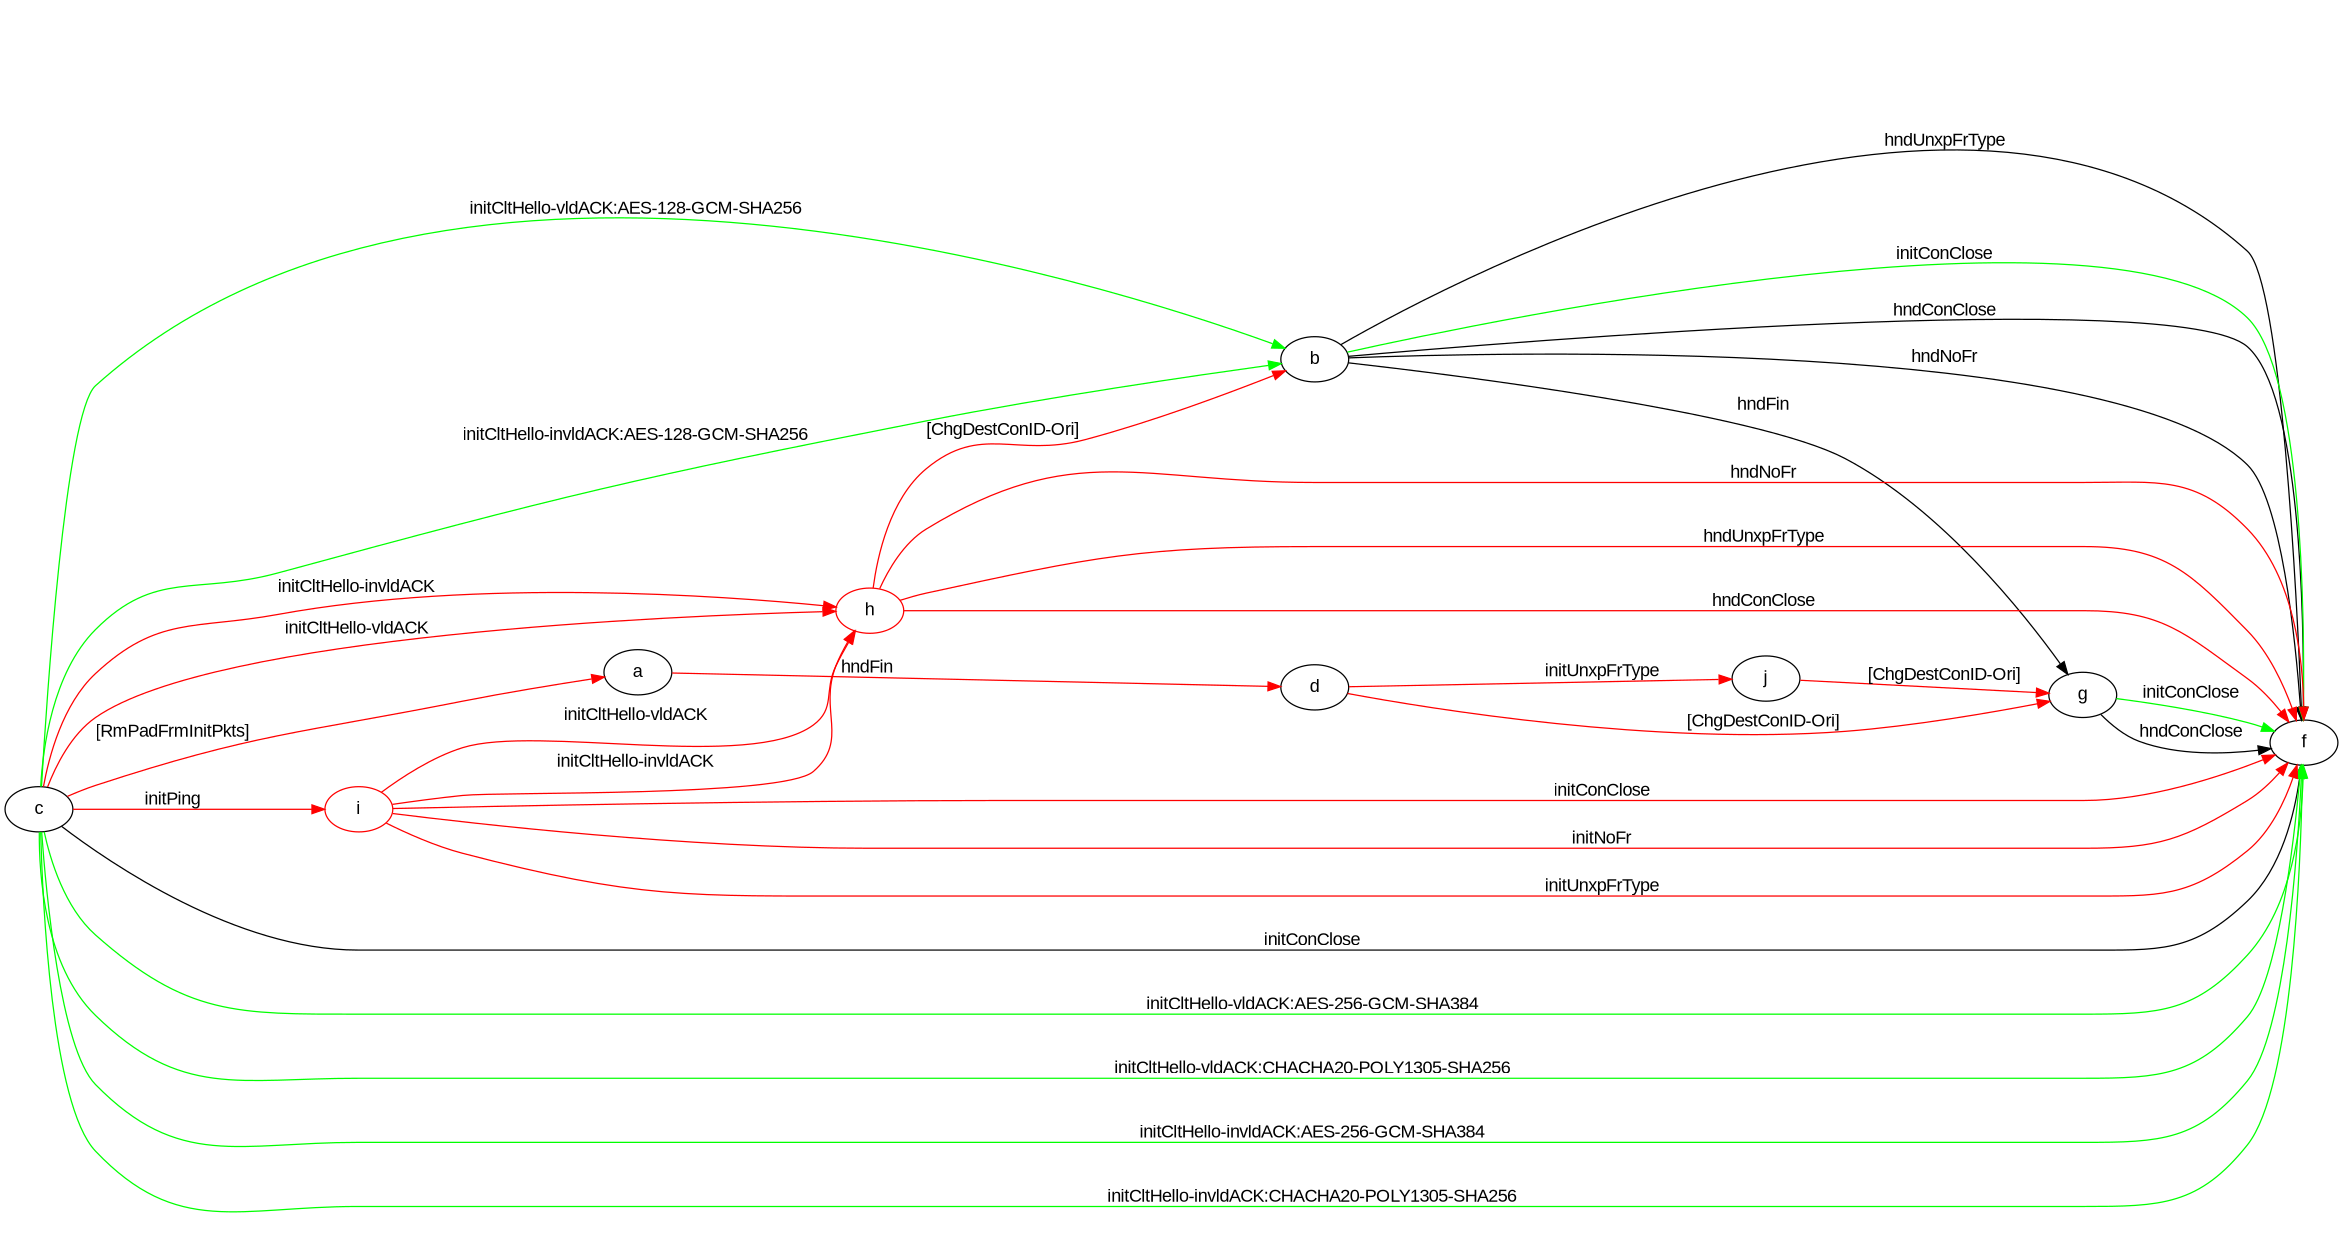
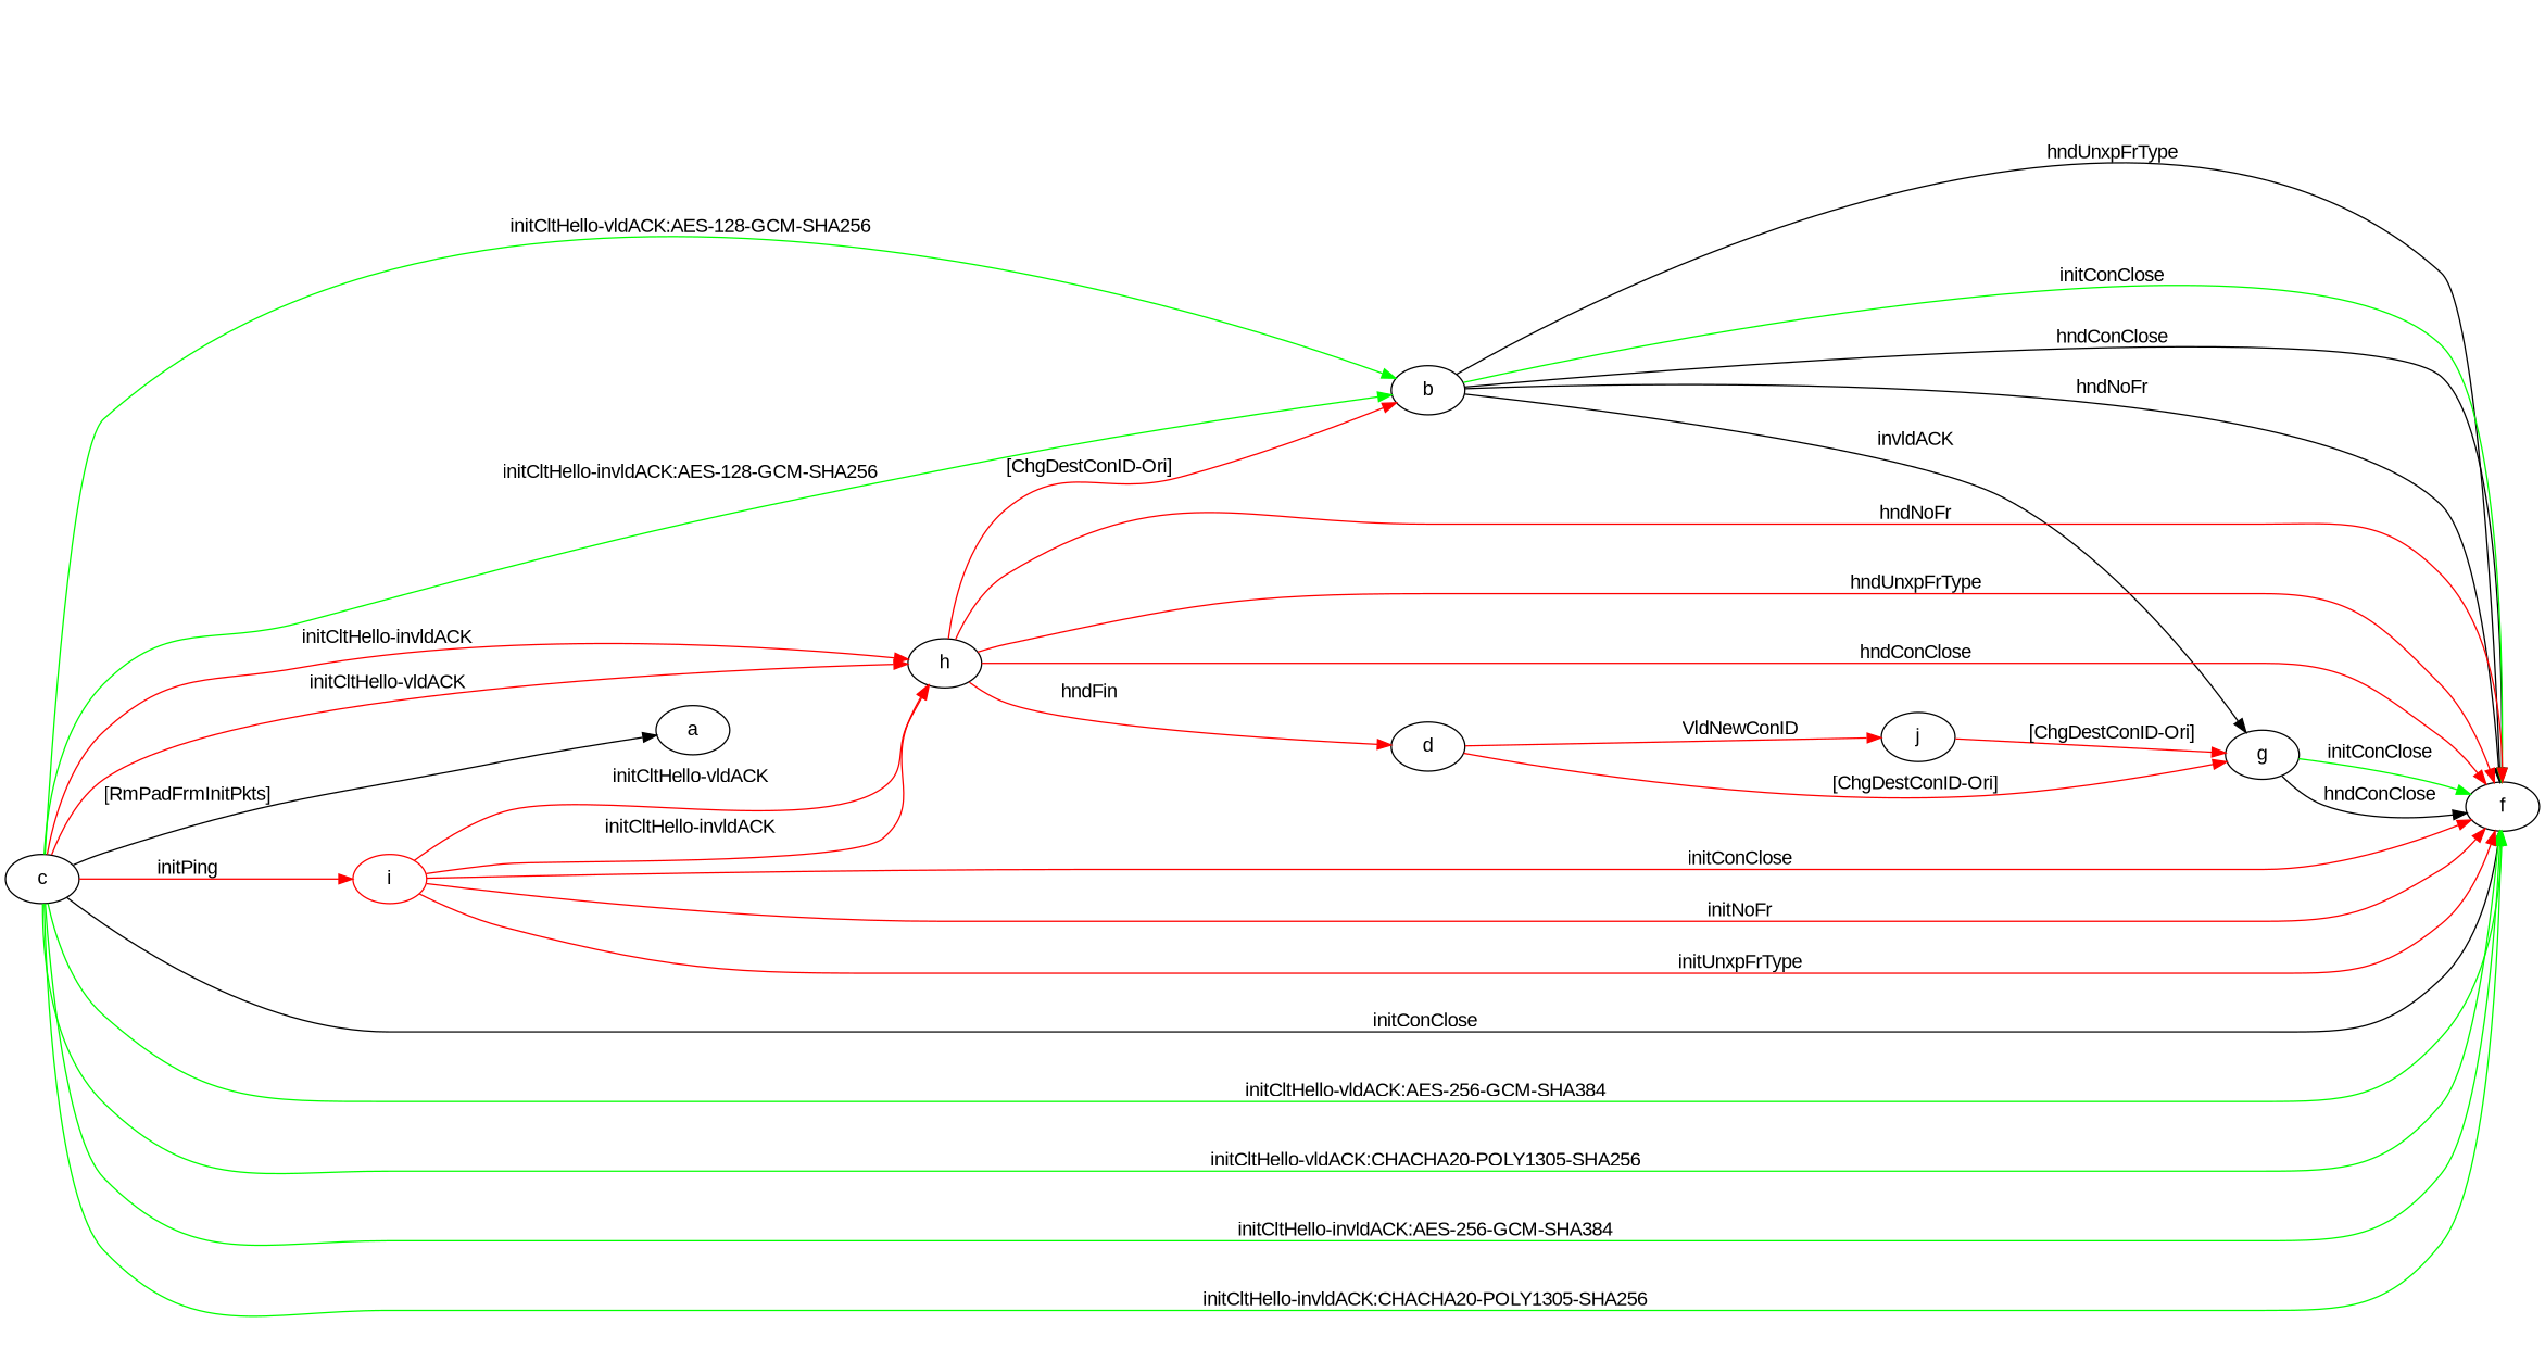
  digraph {
    fontname="Liberation Sans"
    rankdir=LR
    node [fontname="Liberation Sans"]
    edge [fontname="Liberation Sans" color=red]
    b
    f
    g
    c
    a
-   h [color=red]
+   h [color=black]
    i [color=red]
    d
    j [color=black]
    b -> f [label="hndConClose " color=""]
    b -> f [label="hndNoFr " color=""]
    b -> f [label="hndUnxpFrType " color=""]
    b -> f [color=green label="initConClose "]
-   b -> g [label="hndFin " color=""]
+   b -> g [label="invldACK " color=""]
    g -> f [label="hndConClose " color=""]
    g -> f [color=green label="initConClose "]
    c -> b [color=green label="initCltHello-vldACK:AES-128-GCM-SHA256 "]
    c -> b [color=green label="initCltHello-invldACK:AES-128-GCM-SHA256 "]
    c -> f [label="initConClose " color=""]
    c -> f [color=green label="initCltHello-vldACK:AES-256-GCM-SHA384 "]
    c -> f [color=green label="initCltHello-vldACK:CHACHA20-POLY1305-SHA256 "]
    c -> f [color=green label="initCltHello-invldACK:AES-256-GCM-SHA384 "]
    c -> f [color=green label="initCltHello-invldACK:CHACHA20-POLY1305-SHA256 "]
-   c -> a [label="[RmPadFrmInitPkts] "]
+   c -> a [label="[RmPadFrmInitPkts] " color=""]
    c -> h [label="initCltHello-vldACK "]
    c -> h [label="initCltHello-invldACK "]
    c -> i [label="initPing "]
    h -> b [label="[ChgDestConID-Ori] "]
    h -> f [label="hndConClose "]
    h -> f [label="hndNoFr "]
    h -> f [label="hndUnxpFrType "]
-   a -> d [label="hndFin "]
+   h -> d [label="hndFin "]
    i -> f [label="initConClose "]
    i -> f [label="initNoFr "]
    i -> f [label="initUnxpFrType "]
    i -> h [label="initCltHello-vldACK "]
    i -> h [label="initCltHello-invldACK "]
    d -> g [label="[ChgDestConID-Ori] "]
-   d -> j [label="initUnxpFrType "]
+   d -> j [label="VldNewConID "]
    j -> g [label="[ChgDestConID-Ori] "]
  }
